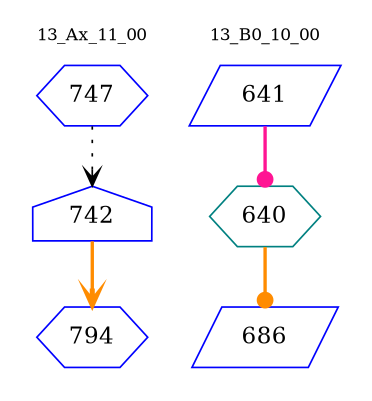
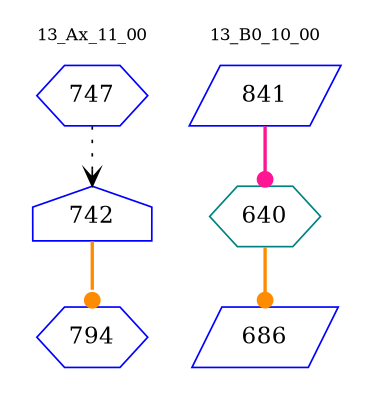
  digraph {
    node [color=blue shape=hexagon]
    edge [arrowhead=vee color=darkorange style=bold]
    n1 [label=747]
    n2 [label=742 shape=house]
    n3 [label=794]
-   n4 [label=641 shape=parallelogram]
+   n4 [label=841 shape=parallelogram]
    n5 [color=teal label=640]
    n6 [label=686 shape=parallelogram]
    subgraph cluster_1 {
      color=white
      fontsize=10
      label="13_Ax_11_00"
      n1
      n2
      n3
    }
    subgraph cluster_2 {
      color=white
      fontsize=10
      label="13_B0_10_00"
      n4
      n5
      n6
    }
    n1 -> n2 [color=black style=dotted]
-   n2 -> n3
+   n2 -> n3 [arrowhead=dot]
    n4 -> n5 [arrowhead=dot color=deeppink]
    n5 -> n6 [arrowhead=dot]
  }
